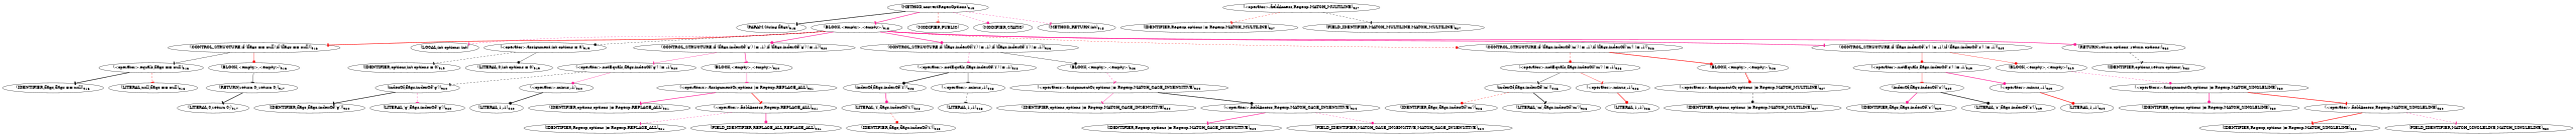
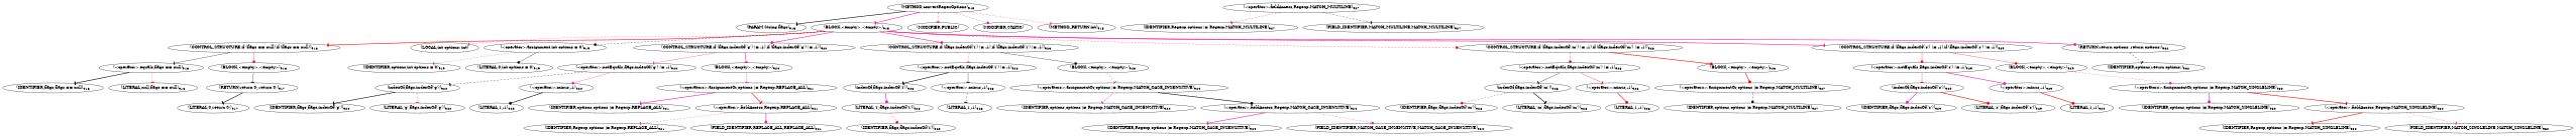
  digraph {
    edge [arrowhead=tee color=deeppink style=bold]
    n1 [label=<(METHOD,convertRegexOptions)<SUB>915</SUB>>]
    n2 [label=<(PARAM,String flags)<SUB>915</SUB>>]
    n3 [label=<(BLOCK,&lt;empty&gt;,&lt;empty&gt;)<SUB>915</SUB>>]
    n4 [label=<(MODIFIER,PUBLIC)>]
    n5 [label=<(MODIFIER,STATIC)>]
    n6 [label=<(METHOD_RETURN,int)<SUB>915</SUB>>]
    n7 [label=<(CONTROL_STRUCTURE,if (flags == null),if (flags == null))<SUB>916</SUB>>]
    n8 [label=<(LOCAL,int options: int)>]
    n9 [label=<(&lt;operator&gt;.assignment,int options = 0)<SUB>919</SUB>>]
    n10 [label=<(CONTROL_STRUCTURE,if (flags.indexOf('g') != -1),if (flags.indexOf('g') != -1))<SUB>920</SUB>>]
    n11 [label=<(CONTROL_STRUCTURE,if (flags.indexOf('i') != -1),if (flags.indexOf('i') != -1))<SUB>923</SUB>>]
    n12 [label=<(CONTROL_STRUCTURE,if (flags.indexOf('m') != -1),if (flags.indexOf('m') != -1))<SUB>926</SUB>>]
    n13 [label=<(CONTROL_STRUCTURE,if (flags.indexOf('s') != -1),if (flags.indexOf('s') != -1))<SUB>929</SUB>>]
    n14 [label=<(RETURN,return options;,return options;)<SUB>932</SUB>>]
    n15 [label=<(&lt;operator&gt;.equals,flags == null)<SUB>916</SUB>>]
    n16 [label=<(BLOCK,&lt;empty&gt;,&lt;empty&gt;)<SUB>916</SUB>>]
    n17 [label=<(IDENTIFIER,options,int options = 0)<SUB>919</SUB>>]
    n18 [label=<(LITERAL,0,int options = 0)<SUB>919</SUB>>]
    n19 [label=<(&lt;operator&gt;.notEquals,flags.indexOf('g') != -1)<SUB>920</SUB>>]
    n20 [label=<(BLOCK,&lt;empty&gt;,&lt;empty&gt;)<SUB>920</SUB>>]
    n21 [label=<(&lt;operator&gt;.notEquals,flags.indexOf('i') != -1)<SUB>923</SUB>>]
    n22 [label=<(BLOCK,&lt;empty&gt;,&lt;empty&gt;)<SUB>923</SUB>>]
    n23 [label=<(&lt;operator&gt;.notEquals,flags.indexOf('m') != -1)<SUB>926</SUB>>]
    n24 [label=<(BLOCK,&lt;empty&gt;,&lt;empty&gt;)<SUB>926</SUB>>]
    n25 [label=<(&lt;operator&gt;.notEquals,flags.indexOf('s') != -1)<SUB>929</SUB>>]
    n26 [label=<(BLOCK,&lt;empty&gt;,&lt;empty&gt;)<SUB>929</SUB>>]
    n27 [label=<(IDENTIFIER,options,return options;)<SUB>932</SUB>>]
    n28 [label=<(IDENTIFIER,flags,flags == null)<SUB>916</SUB>>]
    n29 [label=<(LITERAL,null,flags == null)<SUB>916</SUB>>]
    n30 [label=<(RETURN,return 0;,return 0;)<SUB>917</SUB>>]
    n31 [label=<(LITERAL,0,return 0;)<SUB>917</SUB>>]
    n32 [label=<(indexOf,flags.indexOf('g'))<SUB>920</SUB>>]
    n33 [label=<(&lt;operator&gt;.minus,-1)<SUB>920</SUB>>]
    n34 [label=<(&lt;operators&gt;.assignmentOr,options |= Regexp.REPLACE_ALL)<SUB>921</SUB>>]
    n35 [label=<(IDENTIFIER,flags,flags.indexOf('g'))<SUB>920</SUB>>]
    n36 [label=<(LITERAL,'g',flags.indexOf('g'))<SUB>920</SUB>>]
    n37 [label=<(LITERAL,1,-1)<SUB>920</SUB>>]
    n38 [label=<(IDENTIFIER,options,options |= Regexp.REPLACE_ALL)<SUB>921</SUB>>]
    n39 [label=<(&lt;operator&gt;.fieldAccess,Regexp.REPLACE_ALL)<SUB>921</SUB>>]
    n40 [label=<(IDENTIFIER,Regexp,options |= Regexp.REPLACE_ALL)<SUB>921</SUB>>]
    n41 [label=<(FIELD_IDENTIFIER,REPLACE_ALL,REPLACE_ALL)<SUB>921</SUB>>]
    n42 [label=<(indexOf,flags.indexOf('i'))<SUB>923</SUB>>]
    n43 [label=<(&lt;operator&gt;.minus,-1)<SUB>923</SUB>>]
    n44 [label=<(&lt;operators&gt;.assignmentOr,options |= Regexp.MATCH_CASE_INSENSITIVE)<SUB>924</SUB>>]
    n45 [label=<(LITERAL,'i',flags.indexOf('i'))<SUB>923</SUB>>]
    n46 [label=<(LITERAL,1,-1)<SUB>923</SUB>>]
    n47 [label=<(IDENTIFIER,flags,flags.indexOf('i'))<SUB>923</SUB>>]
    n48 [label=<(IDENTIFIER,options,options |= Regexp.MATCH_CASE_INSENSITIVE)<SUB>924</SUB>>]
    n49 [label=<(&lt;operator&gt;.fieldAccess,Regexp.MATCH_CASE_INSENSITIVE)<SUB>924</SUB>>]
    n50 [label=<(IDENTIFIER,Regexp,options |= Regexp.MATCH_CASE_INSENSITIVE)<SUB>924</SUB>>]
    n51 [label=<(FIELD_IDENTIFIER,MATCH_CASE_INSENSITIVE,MATCH_CASE_INSENSITIVE)<SUB>924</SUB>>]
    n52 [label=<(indexOf,flags.indexOf('m'))<SUB>926</SUB>>]
    n53 [label=<(&lt;operator&gt;.minus,-1)<SUB>926</SUB>>]
    n54 [label=<(&lt;operators&gt;.assignmentOr,options |= Regexp.MATCH_MULTILINE)<SUB>927</SUB>>]
    n55 [label=<(IDENTIFIER,flags,flags.indexOf('m'))<SUB>926</SUB>>]
    n56 [label=<(LITERAL,'m',flags.indexOf('m'))<SUB>926</SUB>>]
    n57 [label=<(LITERAL,1,-1)<SUB>926</SUB>>]
    n58 [label=<(IDENTIFIER,options,options |= Regexp.MATCH_MULTILINE)<SUB>927</SUB>>]
    n59 [label=<(&lt;operator&gt;.fieldAccess,Regexp.MATCH_MULTILINE)<SUB>927</SUB>>]
    n60 [label=<(IDENTIFIER,Regexp,options |= Regexp.MATCH_MULTILINE)<SUB>927</SUB>>]
    n61 [label=<(FIELD_IDENTIFIER,MATCH_MULTILINE,MATCH_MULTILINE)<SUB>927</SUB>>]
    n62 [label=<(indexOf,flags.indexOf('s'))<SUB>929</SUB>>]
    n63 [label=<(&lt;operator&gt;.minus,-1)<SUB>929</SUB>>]
    n64 [label=<(&lt;operators&gt;.assignmentOr,options |= Regexp.MATCH_SINGLELINE)<SUB>930</SUB>>]
    n65 [label=<(IDENTIFIER,flags,flags.indexOf('s'))<SUB>929</SUB>>]
    n66 [label=<(LITERAL,'s',flags.indexOf('s'))<SUB>929</SUB>>]
    n67 [label=<(LITERAL,1,-1)<SUB>929</SUB>>]
    n68 [label=<(IDENTIFIER,options,options |= Regexp.MATCH_SINGLELINE)<SUB>930</SUB>>]
    n69 [label=<(&lt;operator&gt;.fieldAccess,Regexp.MATCH_SINGLELINE)<SUB>930</SUB>>]
    n70 [label=<(IDENTIFIER,Regexp,options |= Regexp.MATCH_SINGLELINE)<SUB>930</SUB>>]
    n71 [label=<(FIELD_IDENTIFIER,MATCH_SINGLELINE,MATCH_SINGLELINE)<SUB>930</SUB>>]
    n1 -> n2 [color=black]
    n1 -> n3
    n1 -> n4 [color=red style=dashed]
    n1 -> n5 [arrowhead=dot style=dashed]
    n1 -> n6 [style=dashed]
    n3 -> n7 [color=red]
    n3 -> n8 [style=dashed]
    n3 -> n9 [arrowhead=dot color=black style=dashed]
    n3 -> n10 [arrowhead=dot]
    n3 -> n11 [arrowhead=dot]
    n3 -> n12 [arrowhead=dot color=red style=dashed]
    n3 -> n13
    n3 -> n14 [arrowhead=dot]
    n7 -> n15 [color=black style=solid]
    n7 -> n16 [arrowhead=dot color=red style=solid]
-   n9 -> n17 [color=black style=dashed]
+   n9 -> n17 [style=dashed]
    n9 -> n18 [arrowhead=dot color=black style=solid]
    n10 -> n19 [style=solid]
    n10 -> n20
    n11 -> n21 [style=dashed]
    n11 -> n22 [arrowhead=dot color=black style=solid]
    n12 -> n23 [arrowhead=dot color=red style=dashed]
    n12 -> n24 [arrowhead=dot color=red]
    n13 -> n25 [arrowhead=dot color=red style=solid]
    n13 -> n26 [arrowhead=dot color=red style=solid]
    n14 -> n27 [color=black style=dashed]
    n15 -> n28 [color=black]
    n15 -> n29 [color=red style=dashed]
    n16 -> n30 [color=black style=solid]
    n19 -> n32 [color=black style=dashed]
    n19 -> n33 [arrowhead=dot style=solid]
    n20 -> n34 [style=solid]
-   n21 -> n42 [arrowhead=dot color=black]
+   n21 -> n42 [color=black]
    n21 -> n43 [color=black style=solid]
    n22 -> n44 [style=dashed]
    n23 -> n52 [color=black style=solid]
    n23 -> n53 [color=red style=solid]
    n24 -> n54 [arrowhead=dot color=red]
    n25 -> n62 [color=red style=solid]
    n25 -> n63 [arrowhead=dot]
    n26 -> n64 [arrowhead=dot style=dashed]
    n30 -> n31 [color=black]
    n32 -> n35 [color=black]
    n32 -> n36 [style=dashed]
    n33 -> n37 [arrowhead=dot color=black]
    n34 -> n38
    n34 -> n39 [color=red]
    n39 -> n40 [style=dashed]
    n39 -> n41 [arrowhead=dot]
    n42 -> n45 [arrowhead=dot]
    n43 -> n46 [color=black style=dashed]
    n44 -> n48 [style=solid]
    n44 -> n49 [arrowhead=dot color=black]
    n45 -> n47 [arrowhead=dot color=red style=dashed]
    n49 -> n50
    n49 -> n51 [arrowhead=dot style=dashed]
    n52 -> n55 [arrowhead=dot color=red style=dashed]
    n52 -> n56 [color=black]
    n53 -> n57 [arrowhead=dot color=red]
    n54 -> n58 [arrowhead=dot color=black style=dashed]
    n59 -> n60 [color=red style=dashed]
    n59 -> n61 [color=black style=dashed]
    n62 -> n65 [arrowhead=dot]
-   n62 -> n66 [arrowhead=dot color=black]
+   n62 -> n66 [arrowhead=dot color=red]
    n63 -> n67 [arrowhead=dot color=red]
    n64 -> n68 [arrowhead=dot]
    n64 -> n69 [color=red]
    n69 -> n70 [color=red]
    n69 -> n71 [style=dashed]
  }
